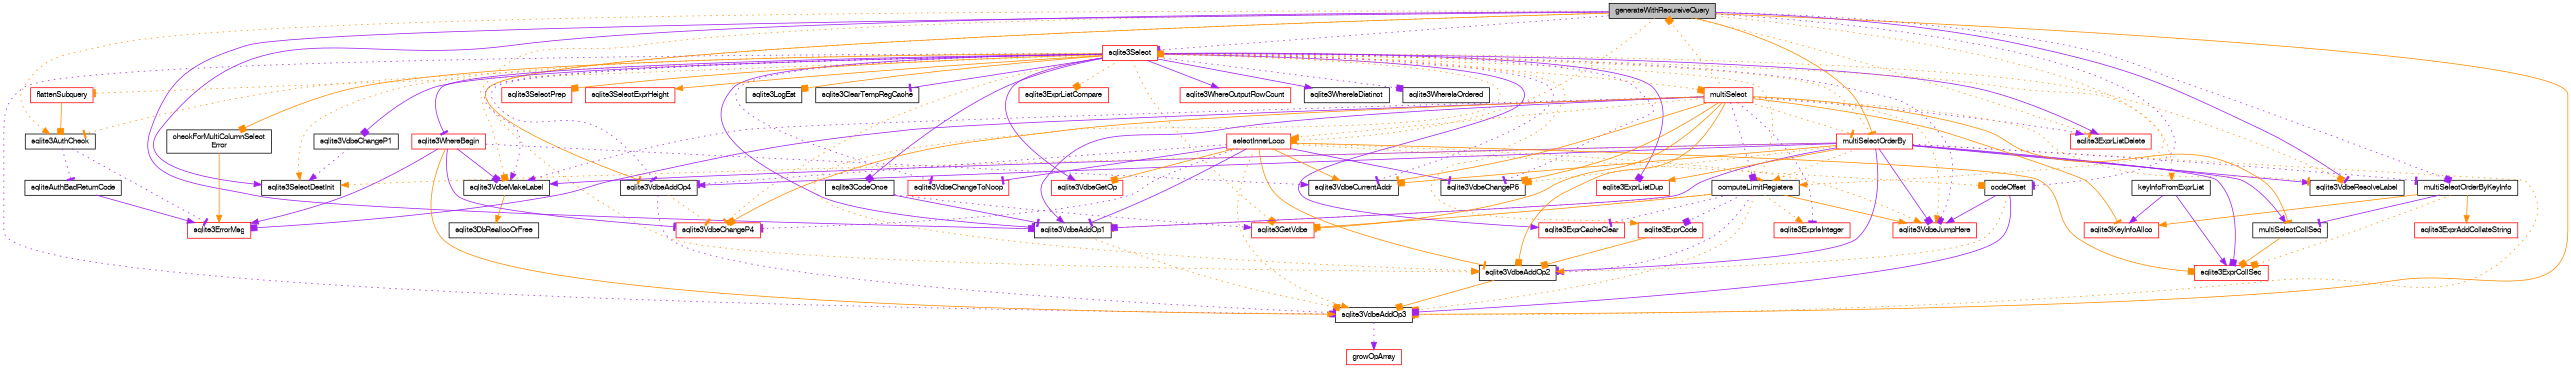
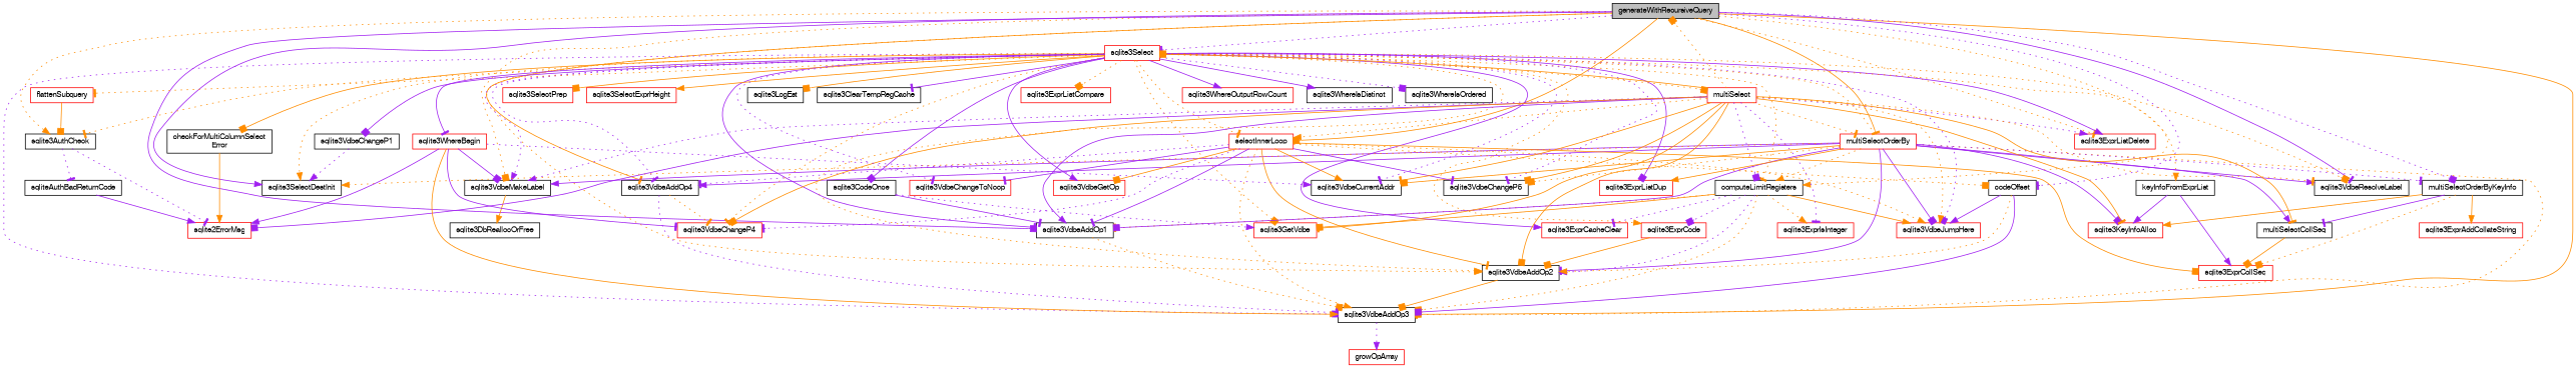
  digraph {
    rankdir=TB
    node [color=black fillcolor=white fontname=FreeSans fontsize=10 shape=record style=filled]
    edge [arrowhead=normal color=darkorange fontname=FreeSans fontsize=10 labelfontname=FreeSans labelfontsize=10 style=solid]
    n1 [fillcolor=grey75 fontcolor=black height=0.2 label=generateWithRecursiveQuery width=0.4]
    n2 [height=0.2 label=sqlite3AuthCheck width=0.4]
    n3 [height=0.2 label=sqlite3VdbeMakeLabel width=0.4]
    n4 [height=0.2 label=computeLimitRegisters width=0.4]
    n5 [height=0.2 label=sqlite3VdbeAddOp2 width=0.4]
    n6 [height=0.2 label=sqlite3VdbeAddOp3 width=0.4]
    n7 [height=0.2 label=sqlite3VdbeAddOp1 width=0.4]
    n8 [height=0.2 label=sqlite3SelectDestInit width=0.4]
    n9 [height=0.2 label=multiSelectOrderByKeyInfo width=0.4]
    n10 [height=0.2 label=sqlite3VdbeAddOp4 width=0.4]
    n11 [color=red height=0.2 label=sqlite3Select width=0.4]
    n12 [color=red height=0.2 label=sqlite3ExprListDelete width=0.4]
    n13 [color=red height=0.2 label=multiSelectOrderBy width=0.4]
    n14 [height=0.2 label=sqlite3VdbeResolveLabel width=0.4]
    n15 [color=red height=0.2 label=selectInnerLoop width=0.4]
    n16 [height=0.2 label=codeOffset width=0.4]
-   n17 [color=red height=0.2 label=sqlite3ErrorMsg width=0.4]
+   n17 [color=red height=0.2 label=sqlite2ErrorMsg width=0.4]
    n18 [height=0.2 label=sqliteAuthBadReturnCode width=0.4]
    n19 [height=0.2 label=sqlite3DbReallocOrFree width=0.4]
    n20 [color=red height=0.2 label=sqlite3ExprCacheClear width=0.4]
    n21 [color=red height=0.2 label=sqlite3GetVdbe width=0.4]
    n22 [color=red height=0.2 label=sqlite3ExprIsInteger width=0.4]
    n23 [color=red height=0.2 label=sqlite3ExprCode width=0.4]
    n24 [color=red height=0.2 label=sqlite3VdbeJumpHere width=0.4]
    n25 [color=red height=0.2 label=growOpArray width=0.4]
    n26 [color=red height=0.2 label=sqlite3KeyInfoAlloc width=0.4]
    n27 [color=red height=0.2 label=sqlite3ExprCollSeq width=0.4]
    n28 [height=0.2 label=multiSelectCollSeq width=0.4]
    n29 [color=red height=0.2 label=sqlite3ExprAddCollateString width=0.4]
    n30 [color=red height=0.2 label=sqlite3VdbeChangeP4 width=0.4]
    n31 [color=red height=0.2 label=sqlite3SelectPrep width=0.4]
    n32 [height=0.2 label="checkForMultiColumnSelect\lError" width=0.4]
    n33 [color=red height=0.2 label=sqlite3SelectExprHeight width=0.4]
    n34 [color=red height=0.2 label=flattenSubquery width=0.4]
    n35 [color=red height=0.2 label=sqlite3ExprListDup width=0.4]
    n36 [height=0.2 label=sqlite3VdbeCurrentAddr width=0.4]
    n37 [height=0.2 label=sqlite3LogEst width=0.4]
    n38 [height=0.2 label=sqlite3ClearTempRegCache width=0.4]
    n39 [height=0.2 label=sqlite3CodeOnce width=0.4]
    n40 [height=0.2 label=sqlite3VdbeChangeP1 width=0.4]
    n41 [color=red height=0.2 label=multiSelect width=0.4]
    n42 [height=0.2 label=sqlite3VdbeChangeP5 width=0.4]
    n43 [color=red height=0.2 label=sqlite3VdbeChangeToNoop width=0.4]
    n44 [color=red height=0.2 label=sqlite3VdbeGetOp width=0.4]
    n45 [color=red height=0.2 label=sqlite3ExprListCompare width=0.4]
    n46 [height=0.2 label=keyInfoFromExprList width=0.4]
    n47 [color=red height=0.2 label=sqlite3WhereBegin width=0.4]
    n48 [color=red height=0.2 label=sqlite3WhereOutputRowCount width=0.4]
    n49 [height=0.2 label=sqlite3WhereIsDistinct width=0.4]
    n50 [height=0.2 label=sqlite3WhereIsOrdered width=0.4]
    n1 -> n2 [style=dotted]
    n1 -> n3 [arrowhead=box style=dotted]
    n1 -> n4 [style=dotted]
    n1 -> n5 [style=dotted]
    n1 -> n6 [arrowhead=box]
    n1 -> n7 [arrowhead=box color=purple]
    n1 -> n8 [color=purple]
    n1 -> n9 [arrowhead=box color=purple style=dotted]
    n1 -> n10 [arrowhead=tee]
    n1 -> n11 [arrowhead=tee color=purple style=dotted]
    n1 -> n12 [arrowhead=tee style=dotted]
    n1 -> n13 [arrowhead=tee]
    n1 -> n14 [arrowhead=tee color=purple]
-   n1 -> n15 [arrowhead=box style=dotted]
+   n1 -> n15 [arrowhead=box]
    n1 -> n16 [arrowhead=tee color=purple style=dotted]
    n2 -> n17 [arrowhead=tee color=purple style=dotted]
    n2 -> n18 [arrowhead=tee color=purple style=dotted]
    n3 -> n19
    n4 -> n5 [color=purple style=dotted]
    n4 -> n6 [arrowhead=box style=dotted]
    n4 -> n7 [arrowhead=tee style=dotted]
    n4 -> n20 [arrowhead=tee color=purple style=dotted]
    n4 -> n21 [arrowhead=box]
    n4 -> n22 [style=dotted]
    n4 -> n23 [arrowhead=box color=purple style=dotted]
    n4 -> n24
    n5 -> n6 [arrowhead=box]
    n6 -> n25 [color=purple style=dotted]
    n7 -> n6 [arrowhead=box style=dotted]
    n9 -> n26
    n9 -> n27 [arrowhead=box style=dotted]
    n9 -> n28 [arrowhead=tee color=purple]
    n9 -> n29
    n10 -> n6 [arrowhead=tee color=purple style=dotted]
    n10 -> n30 [arrowhead=tee style=dotted]
    n11 -> n2 [arrowhead=tee style=dotted]
    n11 -> n3 [color=purple style=dotted]
    n11 -> n4 [arrowhead=tee style=dotted]
    n11 -> n5 [style=dotted]
    n11 -> n6 [arrowhead=box color=purple style=dotted]
    n11 -> n7 [arrowhead=tee color=purple]
    n11 -> n8 [style=dotted]
    n11 -> n10 [arrowhead=tee color=purple style=dotted]
    n11 -> n12 [color=purple]
    n11 -> n14 [arrowhead=box style=dotted]
+   n11 -> n15 [arrowhead=tee style=dotted]
    n11 -> n20 [color=purple]
    n11 -> n21 [arrowhead=box style=dotted]
    n11 -> n23 [style=dotted]
    n11 -> n24 [arrowhead=box color=purple style=dotted]
    n11 -> n30 [arrowhead=tee style=dotted]
    n11 -> n31 [arrowhead=box]
    n11 -> n32 [arrowhead=box]
    n11 -> n33
    n11 -> n34 [arrowhead=tee style=dotted]
    n11 -> n35 [arrowhead=box color=purple]
    n11 -> n36 [arrowhead=tee color=purple style=dotted]
    n11 -> n37 [arrowhead=box]
    n11 -> n38 [arrowhead=tee color=purple]
    n11 -> n39 [arrowhead=box color=purple]
    n11 -> n40 [arrowhead=box color=purple]
    n11 -> n41 [arrowhead=box style=dotted]
    n11 -> n42 [arrowhead=tee color=purple style=dotted]
    n11 -> n43 [arrowhead=tee color=purple style=dotted]
    n11 -> n44 [color=purple]
    n11 -> n45 [arrowhead=box style=dotted]
    n11 -> n46 [style=dotted]
    n11 -> n47 [arrowhead=tee color=purple]
    n11 -> n48 [color=purple]
    n11 -> n49 [color=purple]
    n11 -> n50 [arrowhead=box color=purple style=dotted]
    n13 -> n3 [color=purple]
    n13 -> n4 [style=dotted]
    n13 -> n5 [arrowhead=tee color=purple]
    n13 -> n6 [arrowhead=tee style=dotted]
    n13 -> n7 [arrowhead=box color=purple]
    n13 -> n8 [style=dotted]
    n13 -> n9 [arrowhead=tee color=purple style=dotted]
    n13 -> n10 [color=purple]
    n13 -> n11 [arrowhead=box style=dotted]
    n13 -> n14 [color=purple]
    n13 -> n24 [arrowhead=box color=purple]
-   n13 -> n27 [arrowhead=box color=purple]
+   n13 -> n26 [arrowhead=box color=purple]
    n13 -> n28 [color=purple]
    n13 -> n35
    n13 -> n36 [arrowhead=box]
    n13 -> n42 [arrowhead=box style=dotted]
    n15 -> n5 [arrowhead=tee]
    n15 -> n6 [style=dotted]
    n15 -> n7 [arrowhead=tee color=purple]
    n15 -> n10 [arrowhead=tee color=purple style=dotted]
    n15 -> n16 [arrowhead=box style=dotted]
    n15 -> n24 [style=dotted]
    n15 -> n27 [arrowhead=box]
    n15 -> n30 [arrowhead=tee color=purple style=dotted]
    n15 -> n36
    n15 -> n42 [arrowhead=tee color=purple]
    n15 -> n43 [arrowhead=tee color=purple]
    n15 -> n44 [arrowhead=box]
    n16 -> n5 [style=dotted]
    n16 -> n6 [arrowhead=box color=purple]
    n16 -> n24 [color=purple]
    n18 -> n17 [color=purple]
    n23 -> n5 [arrowhead=box]
    n28 -> n27 [arrowhead=box]
    n32 -> n17
    n34 -> n2 [arrowhead=box]
    n39 -> n7 [arrowhead=tee color=purple]
    n39 -> n21 [color=purple style=dotted]
    n40 -> n8 [color=purple style=dotted]
    n41 -> n1 [arrowhead=box style=dotted]
    n41 -> n3 [color=purple style=dotted]
    n41 -> n4 [arrowhead=box color=purple style=dotted]
    n41 -> n5 [arrowhead=box]
    n41 -> n7 [color=purple]
+   n41 -> n11 [arrowhead=box]
    n41 -> n12 [color=purple style=dotted]
    n41 -> n13 [arrowhead=tee style=dotted]
    n41 -> n14 [arrowhead=tee style=dotted]
    n41 -> n15 [style=dotted]
    n41 -> n17 [arrowhead=box color=purple]
    n41 -> n21 [arrowhead=tee]
    n41 -> n22 [arrowhead=tee color=purple style=dotted]
    n41 -> n24 [style=dotted]
    n41 -> n26 [arrowhead=tee]
    n41 -> n28 [arrowhead=tee]
    n41 -> n30 [arrowhead=box]
    n41 -> n36 [arrowhead=tee]
    n41 -> n42 [arrowhead=box]
    n46 -> n26 [color=purple]
    n46 -> n27 [color=purple]
    n47 -> n3 [arrowhead=box color=purple]
    n47 -> n6
    n47 -> n17 [color=purple]
    n47 -> n30 [arrowhead=tee color=purple]
    n47 -> n36 [color=purple style=dotted]
  }
